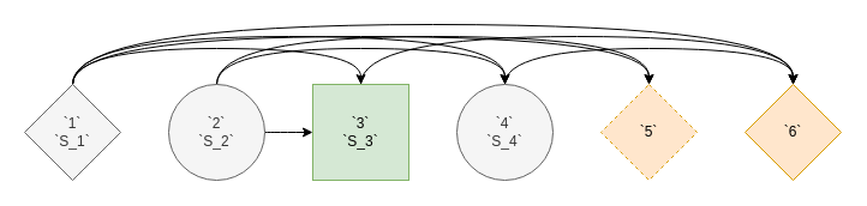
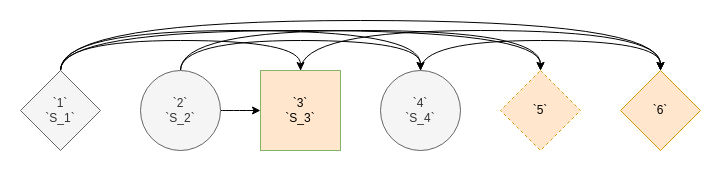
  <mxCell id="0" />
  <mxCell id="1" parent="0" />
  <mxCell id="2" style="edgeStyle=orthogonalEdgeStyle;rounded=0;orthogonalLoop=1;jettySize=auto;html=1;curved=1;" parent="1" source="6" target="12" edge="1"><mxGeometry relative="1" as="geometry"><Array as="points"><mxPoint x="60" y="40" /><mxPoint x="300" y="40" /></Array></mxGeometry></mxCell>
  <mxCell id="3" style="edgeStyle=orthogonalEdgeStyle;curved=1;rounded=0;orthogonalLoop=1;jettySize=auto;html=1;" parent="1" source="6" target="14" edge="1"><mxGeometry relative="1" as="geometry"><Array as="points"><mxPoint x="60" y="30" /><mxPoint x="420" y="30" /></Array></mxGeometry></mxCell>
  <mxCell id="4" style="edgeStyle=orthogonalEdgeStyle;curved=1;rounded=0;orthogonalLoop=1;jettySize=auto;html=1;" parent="1" source="6" target="15" edge="1"><mxGeometry relative="1" as="geometry"><Array as="points"><mxPoint x="60" y="20" /><mxPoint x="660" y="20" /></Array></mxGeometry></mxCell>
  <mxCell id="5" style="edgeStyle=orthogonalEdgeStyle;rounded=0;orthogonalLoop=1;jettySize=auto;html=1;curved=1;" parent="1" source="6" target="16" edge="1"><mxGeometry relative="1" as="geometry"><Array as="points"><mxPoint x="60" y="30" /><mxPoint x="540" y="30" /></Array></mxGeometry></mxCell>
  <mxCell id="6" value="`1`&lt;br&gt;`S_1`" style="rhombus;whiteSpace=wrap;html=1;aspect=fixed;fillColor=#f5f5f5;strokeColor=#666666;fontColor=#333333;" parent="1" vertex="1"><mxGeometry x="20" y="70" width="80" height="80" as="geometry" /></mxCell>
  <mxCell id="7" style="edgeStyle=orthogonalEdgeStyle;curved=1;rounded=0;orthogonalLoop=1;jettySize=auto;html=1;" parent="1" source="10" target="12" edge="1"><mxGeometry relative="1" as="geometry" /></mxCell>
  <mxCell id="8" style="edgeStyle=orthogonalEdgeStyle;curved=1;rounded=0;orthogonalLoop=1;jettySize=auto;html=1;" parent="1" source="10" target="14" edge="1"><mxGeometry relative="1" as="geometry"><Array as="points"><mxPoint x="180" y="40" /><mxPoint x="420" y="40" /></Array></mxGeometry></mxCell>
  <mxCell id="9" style="edgeStyle=orthogonalEdgeStyle;curved=1;rounded=0;orthogonalLoop=1;jettySize=auto;html=1;" parent="1" source="10" target="16" edge="1"><mxGeometry relative="1" as="geometry"><Array as="points"><mxPoint x="180" y="30" /><mxPoint x="540" y="30" /></Array></mxGeometry></mxCell>
  <mxCell id="10" value="`2`&lt;br&gt;`S_2`" style="ellipse;whiteSpace=wrap;html=1;aspect=fixed;fillColor=#f5f5f5;strokeColor=#666666;fontColor=#333333;" parent="1" vertex="1"><mxGeometry x="140" y="70" width="80" height="80" as="geometry" /></mxCell>
  <mxCell id="11" style="edgeStyle=orthogonalEdgeStyle;curved=1;rounded=0;orthogonalLoop=1;jettySize=auto;html=1;" parent="1" source="12" target="15" edge="1"><mxGeometry relative="1" as="geometry"><Array as="points"><mxPoint x="300" y="30" /><mxPoint x="660" y="30" /></Array></mxGeometry></mxCell>
- <mxCell id="12" value="`3`&lt;br&gt;`S_3`" style="whiteSpace=wrap;html=1;aspect=fixed;fontFamily=Helvetica;fontSize=12;align=center;strokeColor=#82b366;fillColor=#d5e8d4;" parent="1" vertex="1"><mxGeometry x="260" y="70" width="80" height="80" as="geometry" /></mxCell>
+ <mxCell id="12" value="`3`&lt;br&gt;`S_3`" style="whiteSpace=wrap;html=1;aspect=fixed;fontFamily=Helvetica;fontSize=12;align=center;strokeColor=#82b366;fillColor=#ffe6cc;" parent="1" vertex="1"><mxGeometry x="260" y="70" width="80" height="80" as="geometry" /></mxCell>
  <mxCell id="13" style="edgeStyle=orthogonalEdgeStyle;curved=1;rounded=0;orthogonalLoop=1;jettySize=auto;html=1;" parent="1" source="14" target="15" edge="1"><mxGeometry relative="1" as="geometry"><Array as="points"><mxPoint x="420" y="40" /><mxPoint x="660" y="40" /></Array></mxGeometry></mxCell>
  <mxCell id="14" value="`4`&lt;br&gt;`S_4`" style="ellipse;whiteSpace=wrap;html=1;aspect=fixed;fillColor=#f5f5f5;strokeColor=#666666;fontColor=#333333;" parent="1" vertex="1"><mxGeometry x="380" y="70" width="80" height="80" as="geometry" /></mxCell>
  <mxCell id="15" value="`6`&lt;br&gt;" style="rhombus;whiteSpace=wrap;html=1;fontFamily=Helvetica;fontSize=12;align=center;strokeColor=#d79b00;fillColor=#ffe6cc;" parent="1" vertex="1"><mxGeometry x="620" y="70" width="80" height="80" as="geometry" /></mxCell>
  <mxCell id="16" value="`5`" style="rhombus;whiteSpace=wrap;html=1;fillColor=#ffe6cc;strokeColor=#d79b00;dashed=1;" parent="1" vertex="1"><mxGeometry x="500" y="70" width="80" height="80" as="geometry" /></mxCell>
